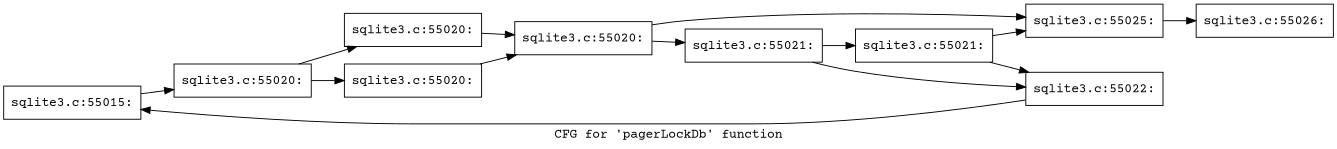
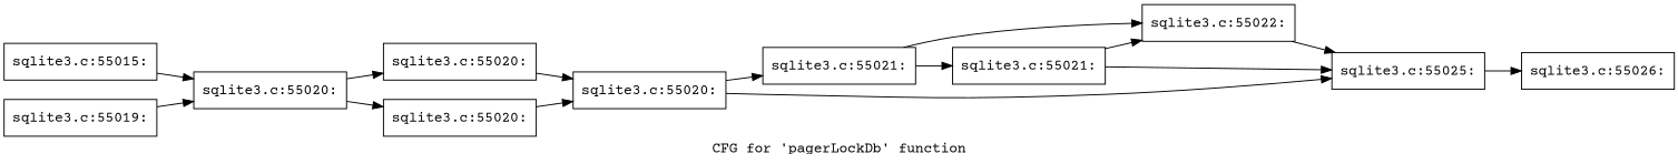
  digraph {
    fontname="Courier Prime"
    label="CFG for 'pagerLockDb' function"
    rankdir=LR
    node [fontname="Courier Prime" shape=record]
    edge [fontname="Courier Prime"]
    n1 [label="{sqlite3.c:55015:}"]
    n2 [label="{sqlite3.c:55020:}"]
    n3 [label="{sqlite3.c:55020:}"]
    n4 [label="{sqlite3.c:55020:}"]
+   n5 [label="{sqlite3.c:55019:}"]
    n6 [label="{sqlite3.c:55020:}"]
    n7 [label="{sqlite3.c:55026:}"]
    n8 [label="{sqlite3.c:55021:}"]
    n9 [label="{sqlite3.c:55025:}"]
    n10 [label="{sqlite3.c:55022:}"]
    n11 [label="{sqlite3.c:55021:}"]
    n1 -> n2
    n2 -> n3
    n2 -> n4
    n3 -> n6
    n4 -> n6
+   n5 -> n2
    n6 -> n8
    n6 -> n9
    n8 -> n10
    n8 -> n11
    n9 -> n7
-   n10 -> n1
+   n10 -> n9
    n11 -> n9
    n11 -> n10
  }
